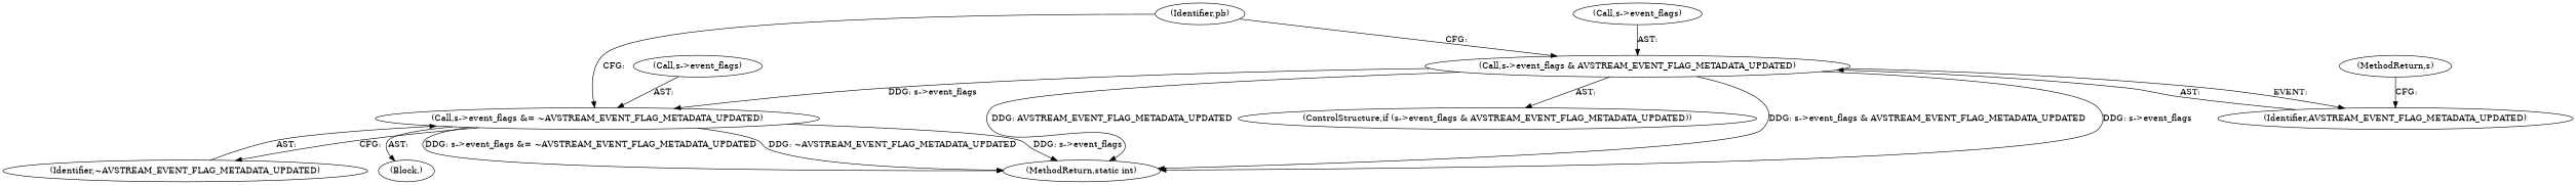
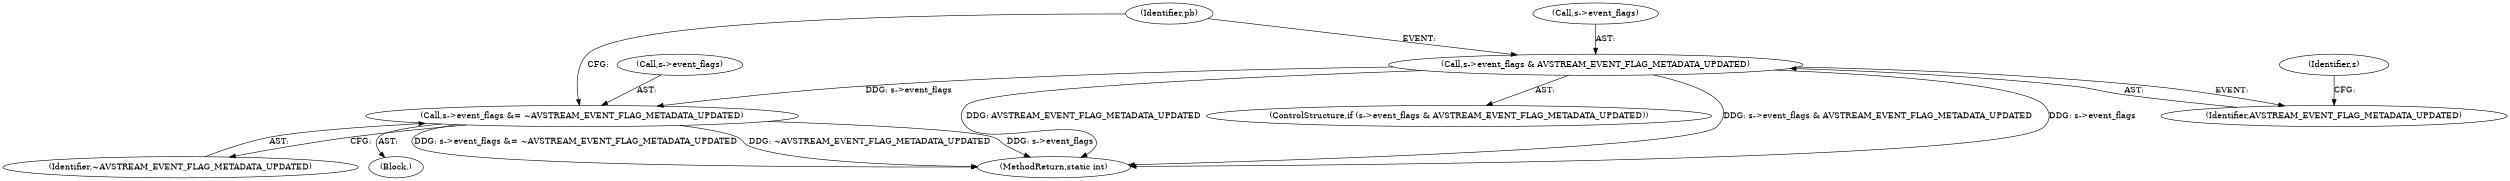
  digraph {
    n1 [label="(Call,s->event_flags & AVSTREAM_EVENT_FLAG_METADATA_UPDATED)"]
    n2 [label="(Call,s->event_flags &= ~AVSTREAM_EVENT_FLAG_METADATA_UPDATED)"]
    n3 [label="(Identifier,AVSTREAM_EVENT_FLAG_METADATA_UPDATED)"]
    n4 [label="(ControlStructure,if (s->event_flags & AVSTREAM_EVENT_FLAG_METADATA_UPDATED))"]
    n5 [label="(MethodReturn,static int)"]
    n6 [label="(Block,)"]
    n7 [label="(Identifier,~AVSTREAM_EVENT_FLAG_METADATA_UPDATED)"]
    n8 [label="(Call,s->event_flags)"]
    n9 [label="(Identifier,pb)"]
    n10 [label="(Call,s->event_flags)"]
-   n11 [label="(MethodReturn,s)"]
+   n11 [label="(Identifier,s)"]
    n1 -> n2 [label="DDG: s->event_flags"]
    n1 -> n3 [label="EVENT: "]
    n1 -> n4 [label="AST: "]
    n1 -> n5 [label="DDG: AVSTREAM_EVENT_FLAG_METADATA_UPDATED"]
    n1 -> n5 [label="DDG: s->event_flags"]
    n1 -> n5 [label="DDG: s->event_flags & AVSTREAM_EVENT_FLAG_METADATA_UPDATED"]
    n2 -> n5 [label="DDG: s->event_flags"]
    n2 -> n5 [label="DDG: s->event_flags &= ~AVSTREAM_EVENT_FLAG_METADATA_UPDATED"]
    n2 -> n5 [label="DDG: ~AVSTREAM_EVENT_FLAG_METADATA_UPDATED"]
    n2 -> n6 [label="AST: "]
    n2 -> n7 [label="CFG: "]
    n3 -> n1 [label="AST: "]
    n7 -> n2 [label="AST: "]
    n8 -> n2 [label="AST: "]
-   n9 -> n1 [label="CFG: "]
+   n9 -> n1 [label="EVENT: "]
    n9 -> n2 [label="CFG: "]
    n10 -> n1 [label="AST: "]
    n11 -> n3 [label="CFG: "]
  }
